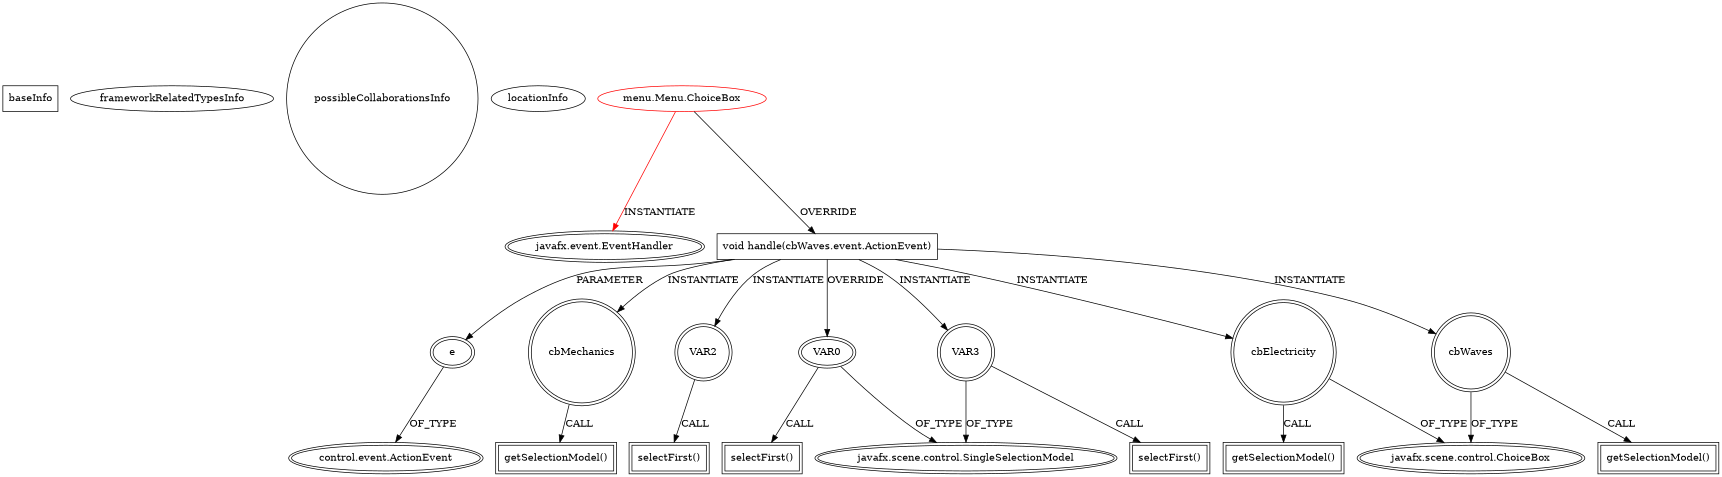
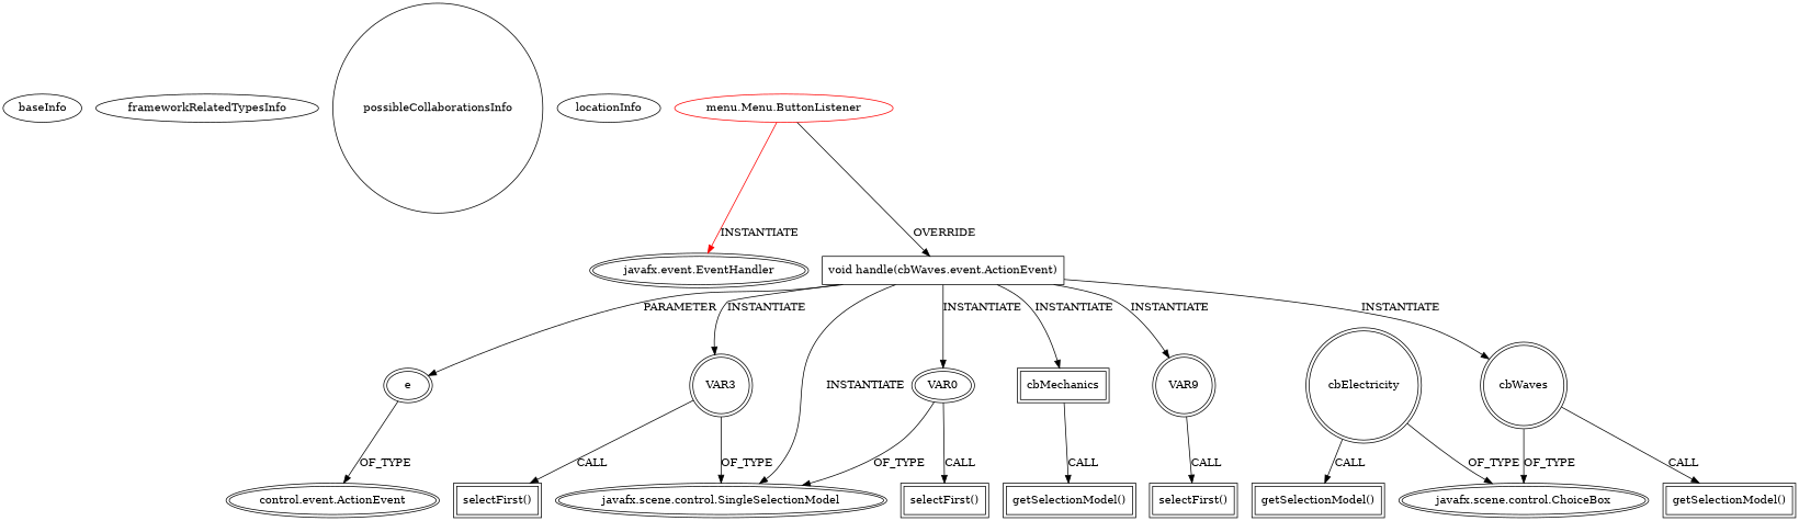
  digraph {
    node [isFrameworkType=true vertexType=VARIABLE_EXPRESION peripheries=2]
-   baseInfo [category=extension_graph graphId=2285 isAnonymous=false possibleRelation=false shape=box isFrameworkType="" vertexType="" peripheries=""]
+   baseInfo [category=extension_graph graphId=2285 isAnonymous=false possibleRelation=false isFrameworkType="" vertexType="" peripheries=""]
    frameworkRelatedTypesInfo [0="javafx.event.EventHandler" isFrameworkType="" vertexType="" peripheries=""]
    possibleCollaborationsInfo [shape=circle isFrameworkType="" vertexType="" peripheries=""]
    locationInfo [contextSignature=ButtonListener filePath="/cmd802-projectmain/projectmain-master/GroupProject/src/menu/Menu.java" graphId=2285 projectName="cmd802-projectmain" isFrameworkType="" vertexType="" peripheries=""]
-   n5 [color=red isFrameworkType=false label="menu.Menu.ChoiceBox" vertexType=ROOT_CLIENT_CLASS_DECLARATION peripheries=""]
+   n5 [color=red isFrameworkType=false label="menu.Menu.ButtonListener" vertexType=ROOT_CLIENT_CLASS_DECLARATION peripheries=""]
    n6 [label="javafx.event.EventHandler" vertexType=FRAMEWORK_INTERFACE_TYPE]
    n7 [isFrameworkType=false label="void handle(cbWaves.event.ActionEvent)" shape=box vertexType=OVERRIDING_METHOD_DECLARATION peripheries=""]
    n8 [label=e vertexType=PARAMETER_DECLARATION]
    n9 [label=VAR0 shape=ellipse]
-   n10 [label=cbMechanics shape=circle]
-   n11 [label=VAR2 shape=circle]
+   n10 [label=cbMechanics shape=box]
+   n11 [label=VAR9 shape=circle]
    n12 [label=cbElectricity shape=circle]
    n13 [label=VAR3 shape=circle]
    n14 [label=cbWaves shape=circle]
    n15 [label="control.event.ActionEvent" vertexType=FRAMEWORK_CLASS_TYPE]
    n16 [label="javafx.scene.control.SingleSelectionModel" vertexType=FRAMEWORK_CLASS_TYPE]
    n17 [label="selectFirst()" shape=box vertexType=INSIDE_CALL]
    n18 [label="getSelectionModel()" shape=box vertexType=INSIDE_CALL]
    n19 [label="selectFirst()" shape=box vertexType=INSIDE_CALL]
    n20 [label="javafx.scene.control.ChoiceBox" vertexType=FRAMEWORK_CLASS_TYPE]
    n21 [label="getSelectionModel()" shape=box vertexType=INSIDE_CALL]
    n22 [label="selectFirst()" shape=box vertexType=INSIDE_CALL]
    n23 [label="getSelectionModel()" shape=box vertexType=INSIDE_CALL]
    n5 -> n6 [color=red label=INSTANTIATE]
    n5 -> n7 [label=OVERRIDE]
    n7 -> n8 [label=PARAMETER]
-   n7 -> n9 [label=OVERRIDE]
+   n7 -> n9 [label=INSTANTIATE]
    n7 -> n10 [label=INSTANTIATE]
    n7 -> n11 [label=INSTANTIATE]
-   n7 -> n12 [label=INSTANTIATE]
+   n7 -> n16 [label=INSTANTIATE]
    n7 -> n13 [label=INSTANTIATE]
    n7 -> n14 [label=INSTANTIATE]
    n8 -> n15 [label=OF_TYPE]
    n9 -> n16 [label=OF_TYPE]
    n9 -> n17 [label=CALL]
    n10 -> n18 [label=CALL]
    n11 -> n19 [label=CALL]
    n12 -> n20 [label=OF_TYPE]
    n12 -> n21 [label=CALL]
    n13 -> n16 [label=OF_TYPE]
    n13 -> n22 [label=CALL]
    n14 -> n20 [label=OF_TYPE]
    n14 -> n23 [label=CALL]
  }
